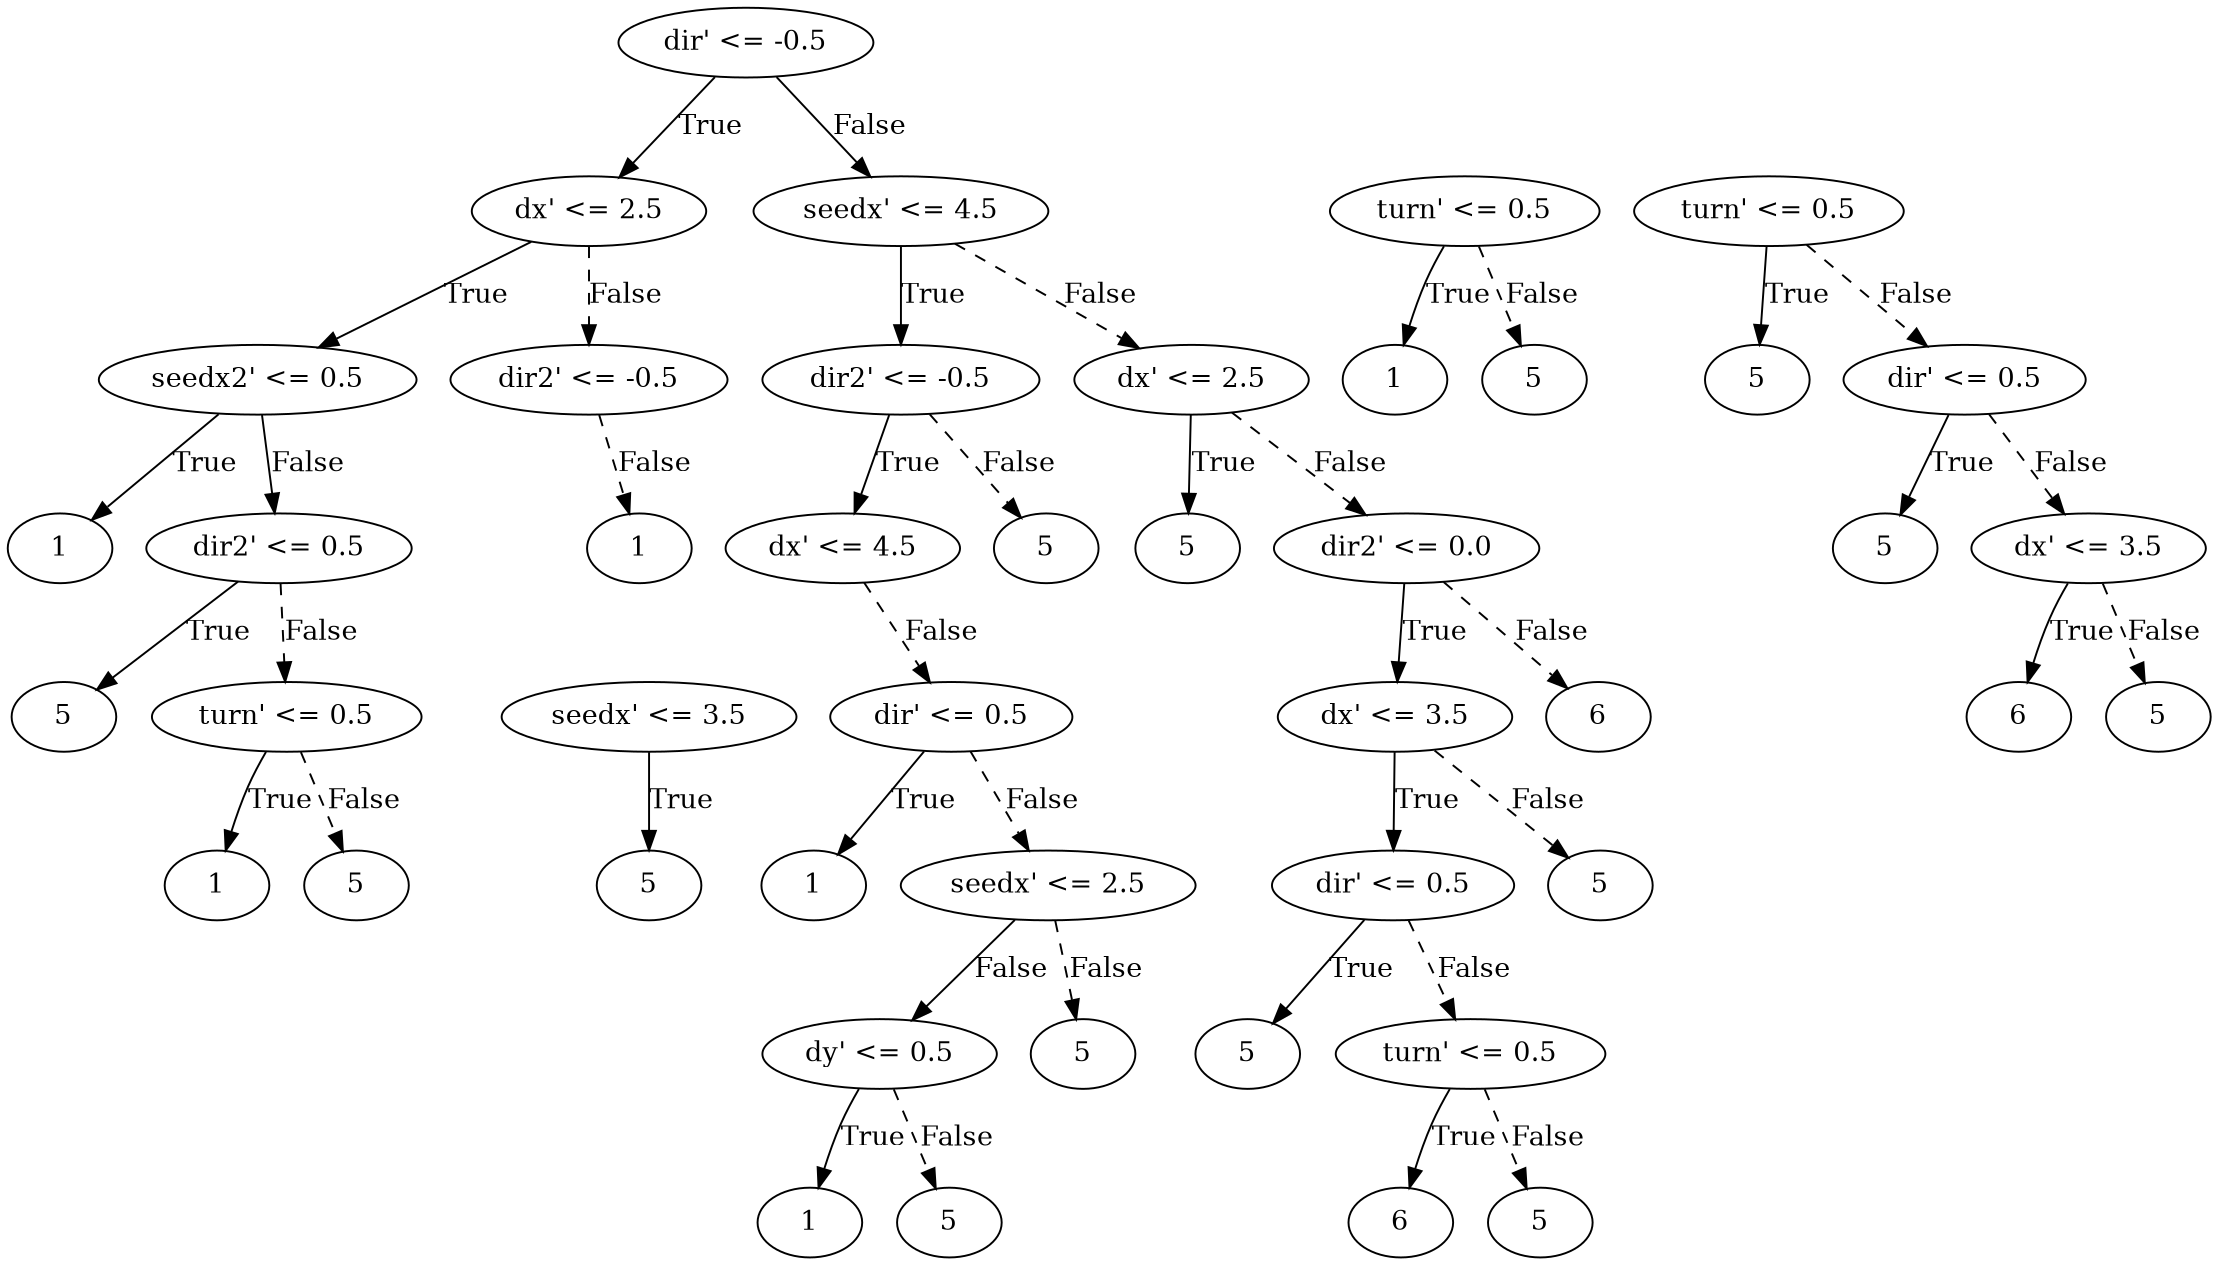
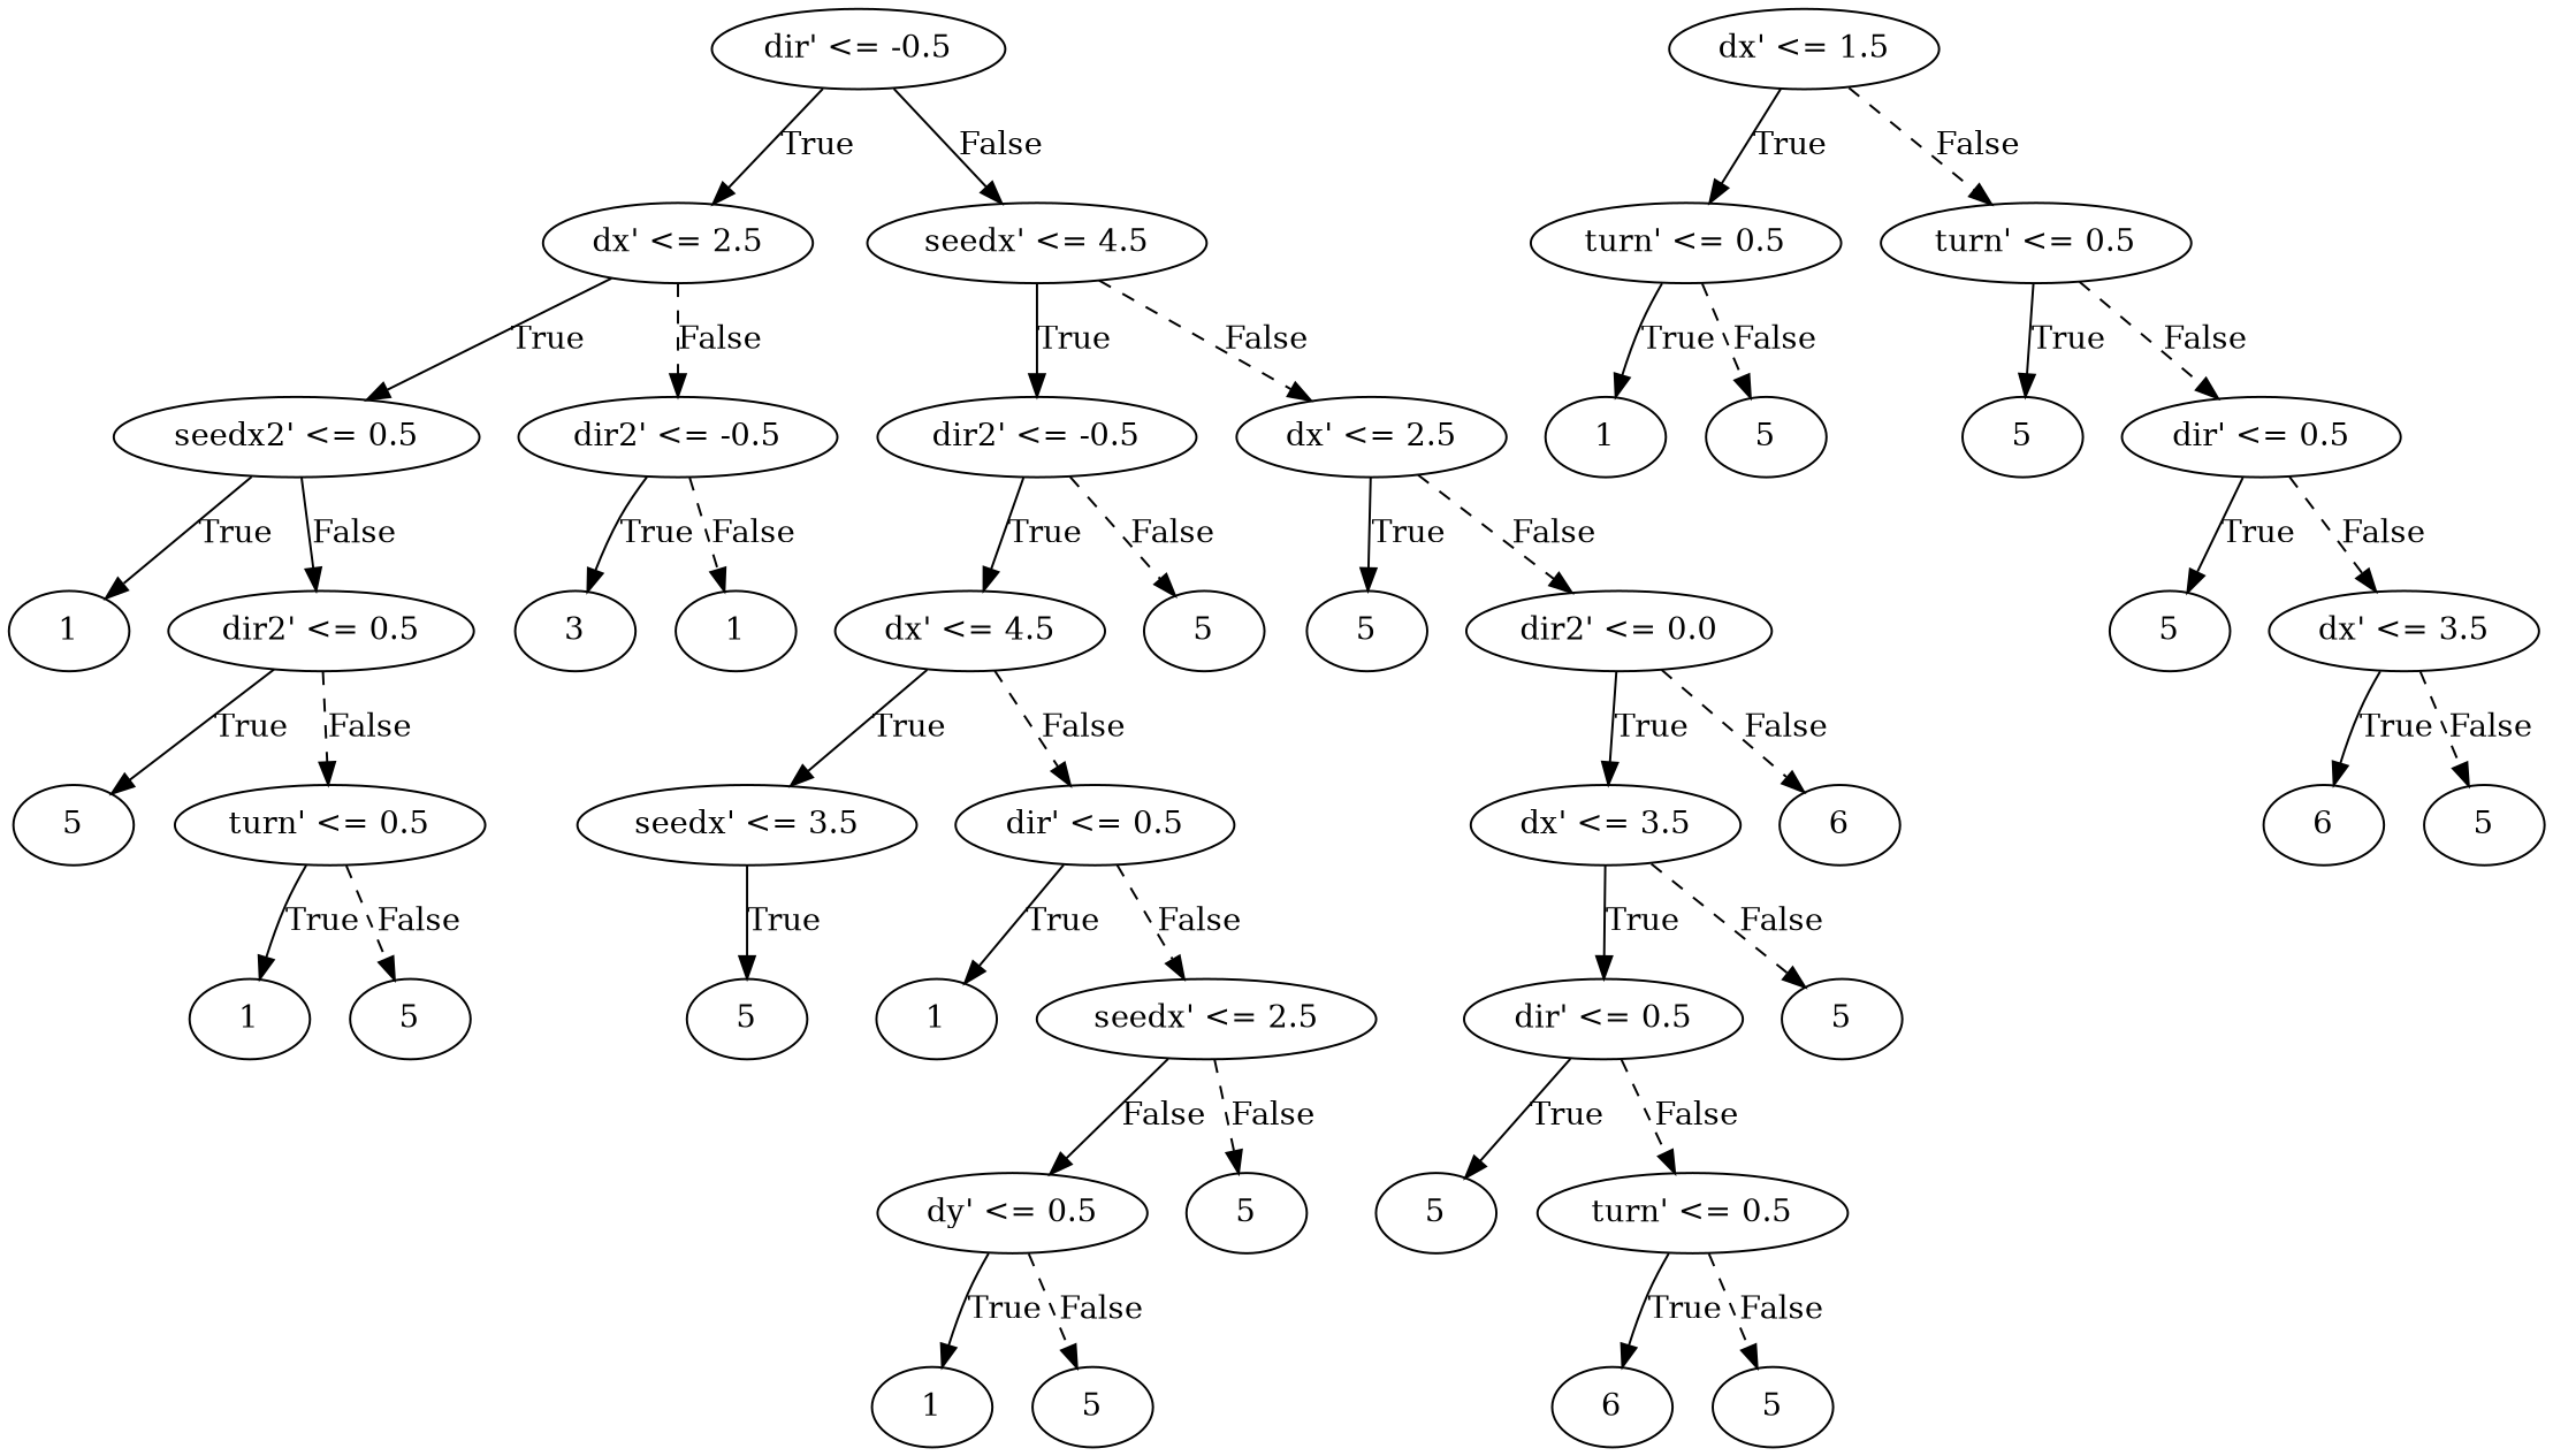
  digraph {
    n1 [label="dir' <= -0.5"]
    n2 [label="dx' <= 2.5"]
    n3 [label="seedx' <= 4.5"]
    n4 [label="seedx2' <= 0.5"]
    n5 [label="dir2' <= -0.5"]
    n6 [label="dir2' <= -0.5"]
    n7 [label="dx' <= 2.5"]
    n8 [label=1]
    n9 [label="dir2' <= 0.5"]
+   n10 [label=3]
    n11 [label=1]
    n12 [label=5]
    n13 [label="turn' <= 0.5"]
    n14 [label=1]
    n15 [label=5]
    n16 [label="dx' <= 4.5"]
    n17 [label=5]
    n18 [label=5]
    n19 [label="dir2' <= 0.0"]
    n20 [label="seedx' <= 3.5"]
    n21 [label="dir' <= 0.5"]
    n22 [label=5]
    n23 [label=1]
    n24 [label="seedx' <= 2.5"]
+   n25 [label="dx' <= 1.5"]
    n26 [label="turn' <= 0.5"]
    n27 [label="turn' <= 0.5"]
    n28 [label=1]
    n29 [label=5]
    n30 [label=5]
    n31 [label="dir' <= 0.5"]
    n32 [label=5]
    n33 [label="dx' <= 3.5"]
    n34 [label=6]
    n35 [label=5]
    n36 [label="dy' <= 0.5"]
    n37 [label=5]
    n38 [label=1]
    n39 [label=5]
    n40 [label="dx' <= 3.5"]
    n41 [label=6]
    n42 [label="dir' <= 0.5"]
    n43 [label=5]
    n44 [label=5]
    n45 [label="turn' <= 0.5"]
    n46 [label=6]
    n47 [label=5]
    n1 -> n2 [label=True]
    n1 -> n3 [label=False style=solid]
    n2 -> n4 [label=True]
    n2 -> n5 [label=False style=dashed]
    n3 -> n6 [label=True]
    n3 -> n7 [label=False style=dashed]
    n4 -> n8 [label=True]
    n4 -> n9 [label=False style=solid]
+   n5 -> n10 [label=True]
    n5 -> n11 [label=False style=dashed]
    n6 -> n16 [label=True]
    n6 -> n17 [label=False style=dashed]
    n7 -> n18 [label=True]
    n7 -> n19 [label=False style=dashed]
    n9 -> n12 [label=True]
    n9 -> n13 [label=False style=dashed]
    n13 -> n14 [label=True]
    n13 -> n15 [label=False style=dashed]
+   n16 -> n20 [label=True]
    n16 -> n21 [label=False style=dashed]
    n19 -> n40 [label=True]
    n19 -> n41 [label=False style=dashed]
    n20 -> n22 [label=True]
    n21 -> n23 [label=True]
    n21 -> n24 [label=False style=dashed]
    n24 -> n36 [label=False]
    n24 -> n37 [label=False style=dashed]
+   n25 -> n26 [label=True]
+   n25 -> n27 [label=False style=dashed]
    n26 -> n28 [label=True]
    n26 -> n29 [label=False style=dashed]
    n27 -> n30 [label=True]
    n27 -> n31 [label=False style=dashed]
    n31 -> n32 [label=True]
    n31 -> n33 [label=False style=dashed]
    n33 -> n34 [label=True]
    n33 -> n35 [label=False style=dashed]
    n36 -> n38 [label=True]
    n36 -> n39 [label=False style=dashed]
    n40 -> n42 [label=True]
    n40 -> n43 [label=False style=dashed]
    n42 -> n44 [label=True]
    n42 -> n45 [label=False style=dashed]
    n45 -> n46 [label=True]
    n45 -> n47 [label=False style=dashed]
  }
